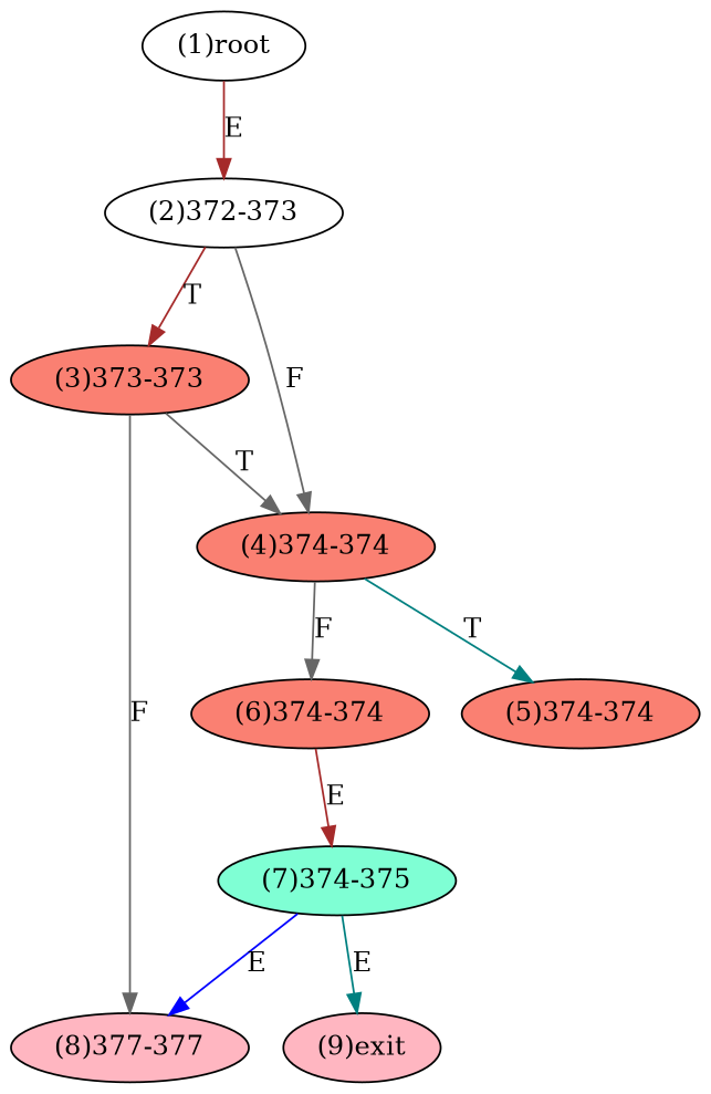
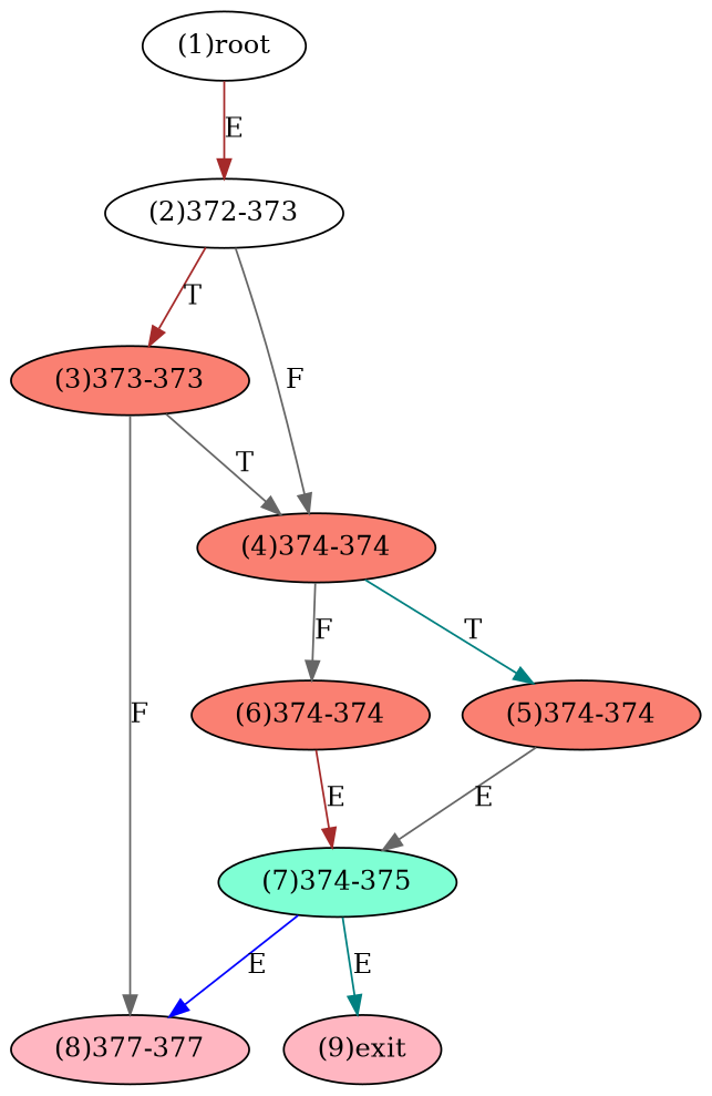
  digraph {
    node [fillcolor=salmon style=filled]
    edge [color=gray40]
    n1 [fillcolor=white label="(1)root"]
    n2 [fillcolor=white label="(2)372-373"]
    n3 [label="(3)373-373"]
    n4 [label="(4)374-374"]
    n5 [fillcolor=lightpink label="(8)377-377"]
    n6 [label="(5)374-374"]
    n7 [label="(6)374-374"]
    n8 [fillcolor=aquamarine label="(7)374-375"]
    n9 [fillcolor=lightpink label="(9)exit"]
    n1 -> n2 [color=brown label=E]
    n2 -> n3 [color=brown label=T]
    n2 -> n4 [label=F]
    n3 -> n4 [label=T]
    n3 -> n5 [label=F]
    n4 -> n6 [color=teal label=T]
    n4 -> n7 [label=F]
+   n6 -> n8 [label=E]
    n7 -> n8 [color=brown label=E]
    n8 -> n5 [color=blue label=E]
    n8 -> n9 [color=teal label=E]
  }
